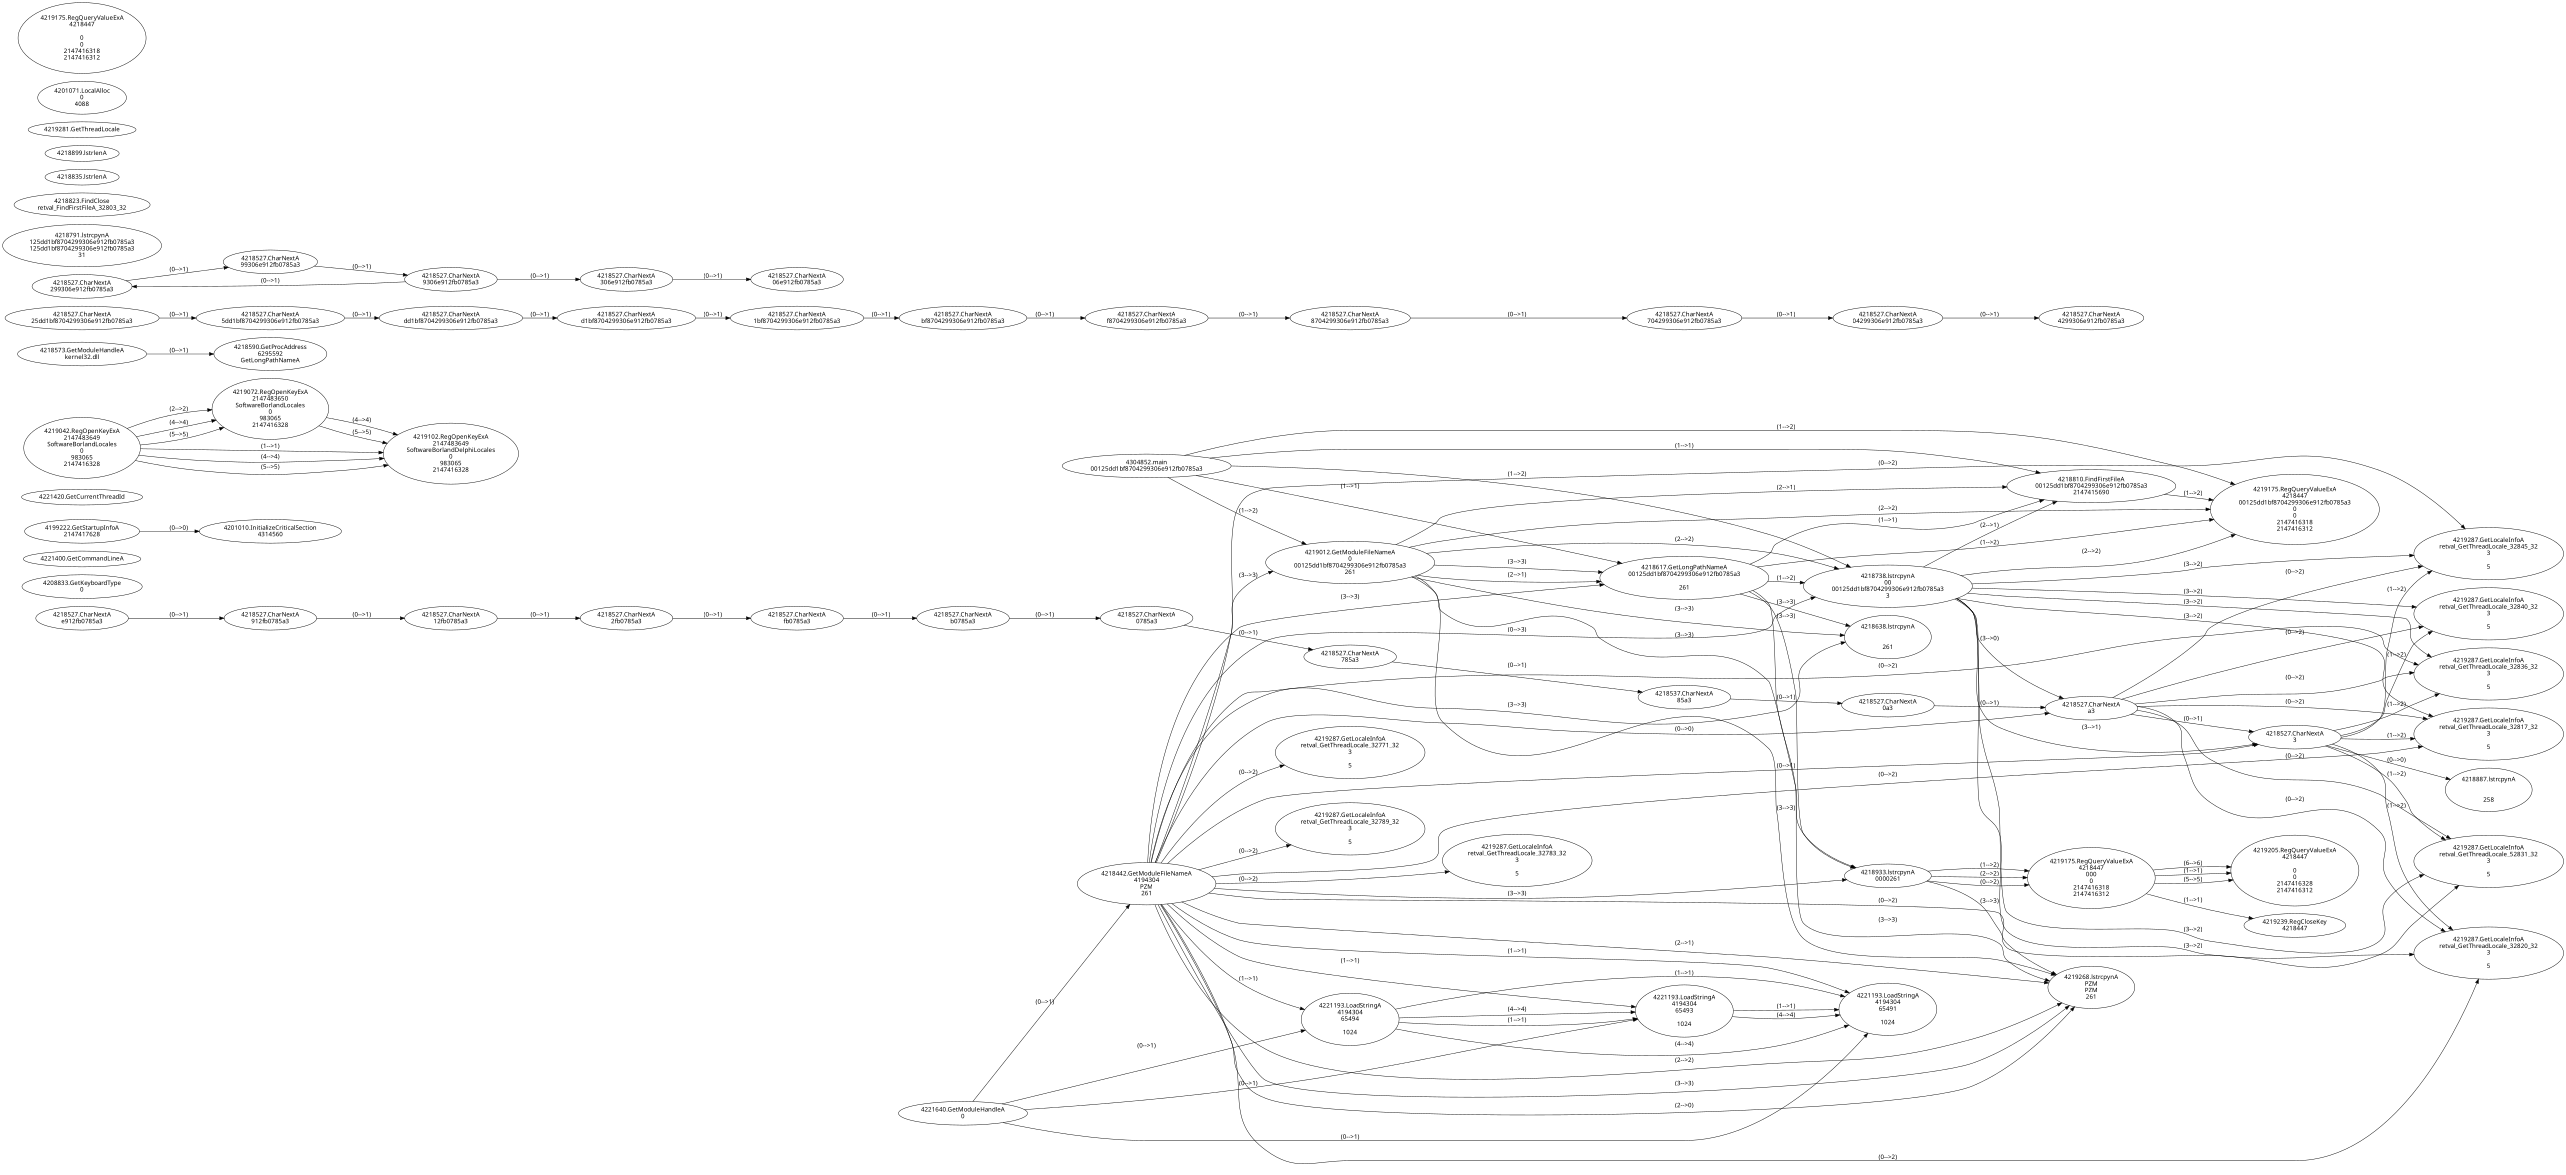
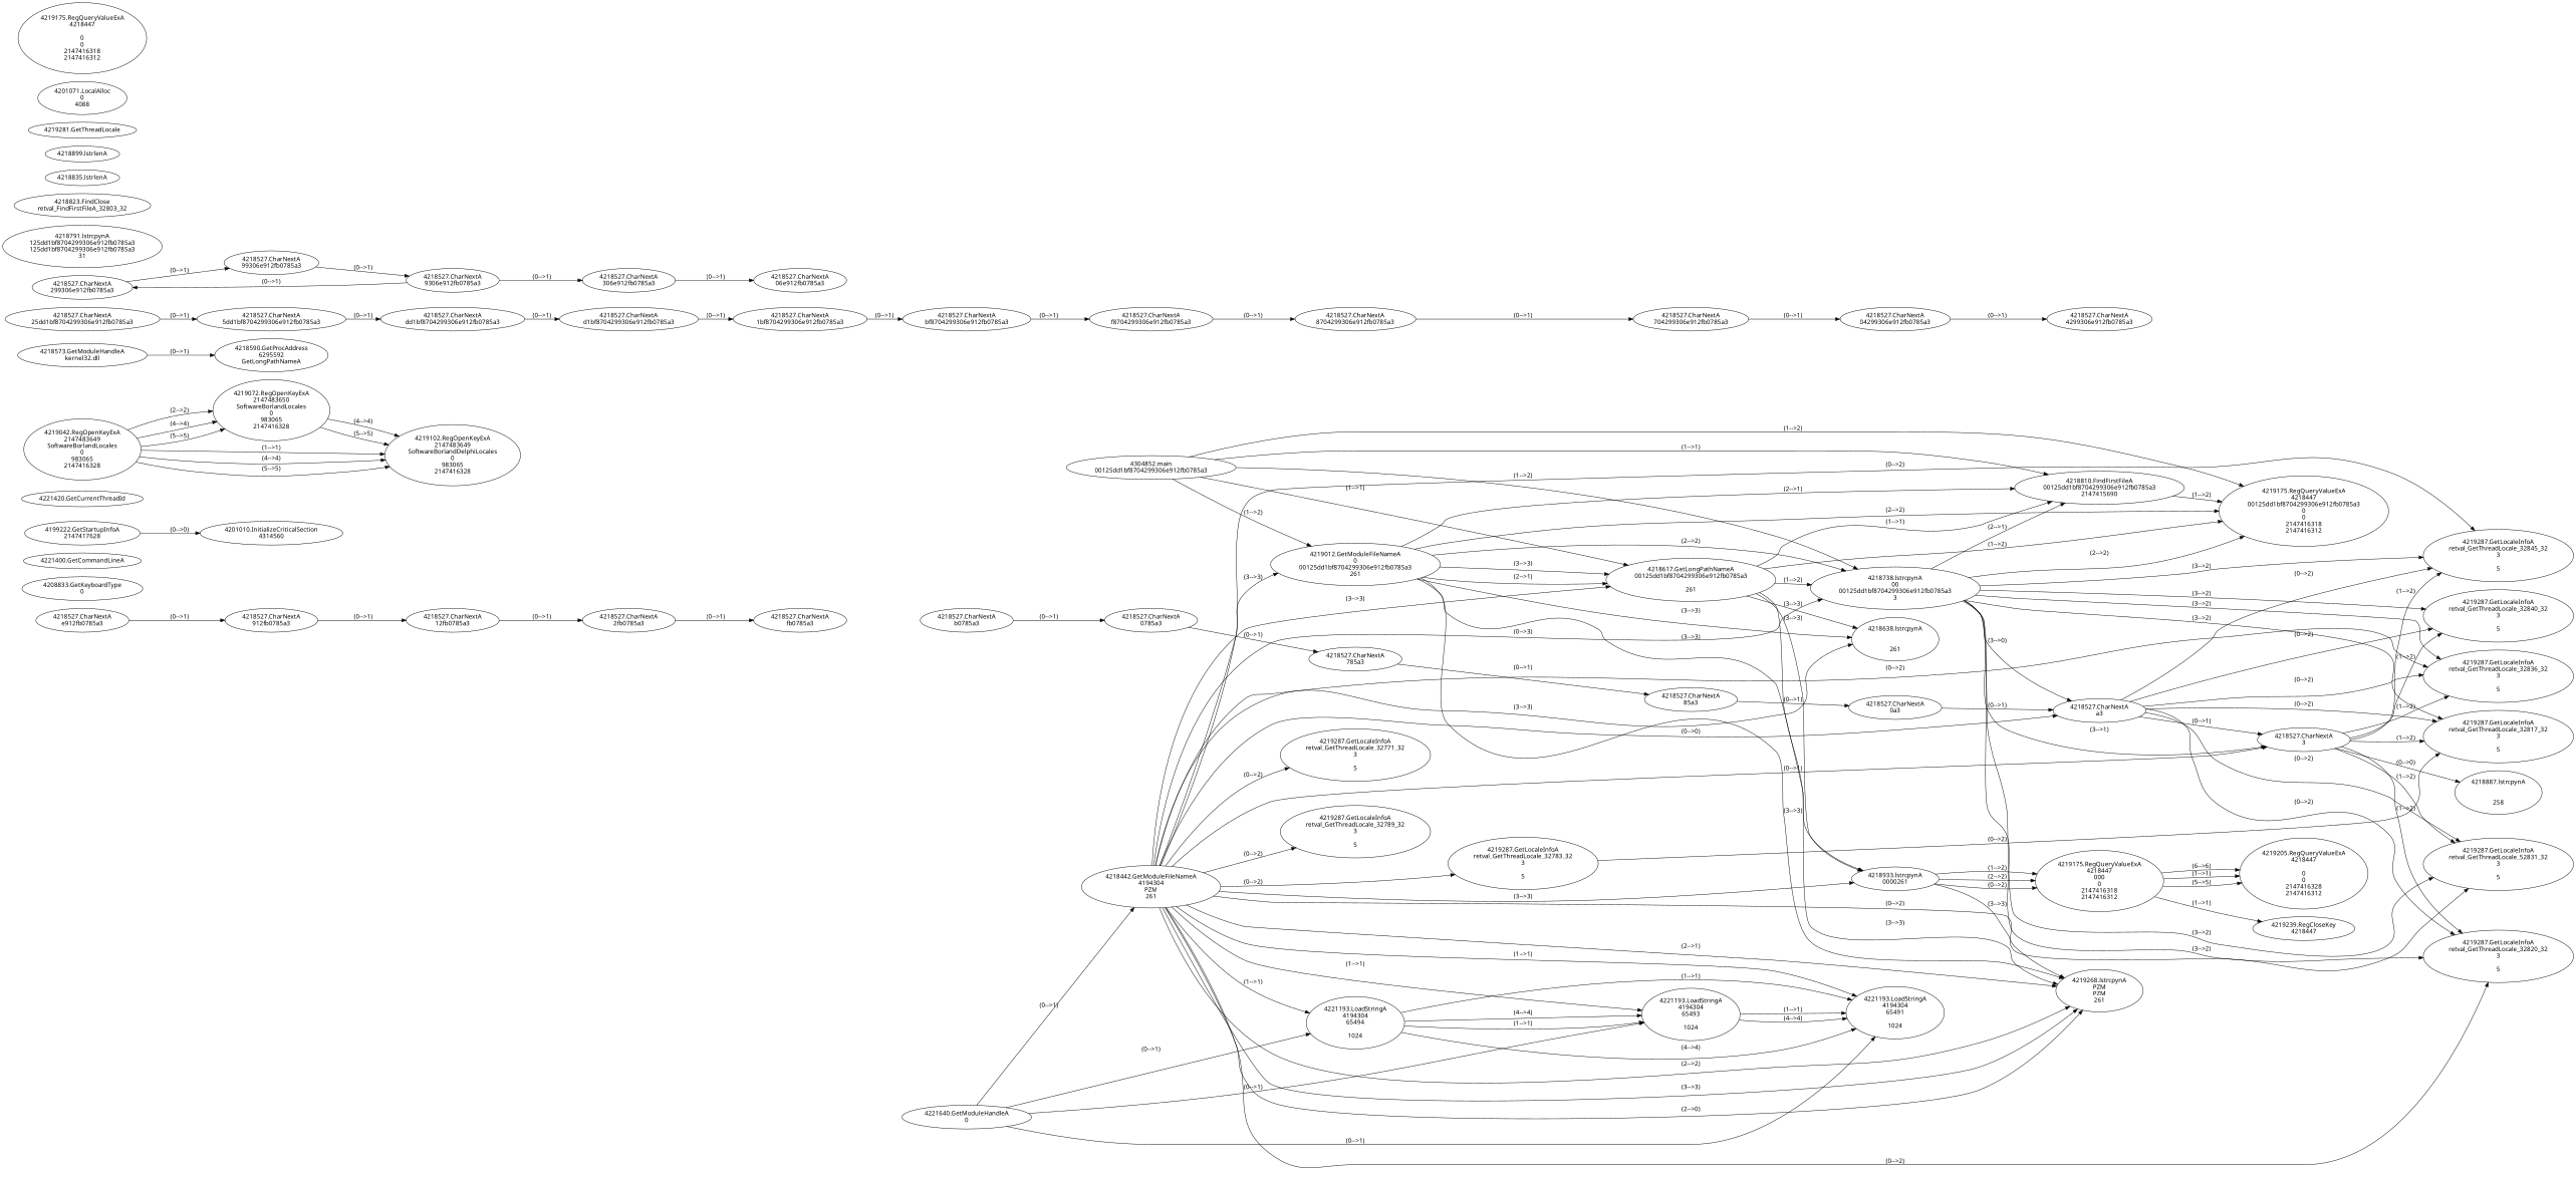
  digraph {
    fontname="Noto Sans"
    rankdir=LR
    node [fontname="Noto Sans"]
    edge [fontname="Noto Sans"]
    n1 [label="4304852.main\n00125dd1bf8704299306e912fb0785a3"]
    n2 [label="4219012.GetModuleFileNameA\n0\n00125dd1bf8704299306e912fb0785a3\n261"]
    n3 [label="4218617.GetLongPathNameA\n00125dd1bf8704299306e912fb0785a3\n\n261"]
    n4 [label="4218738.lstrcpynA\n00\n00125dd1bf8704299306e912fb0785a3\n3"]
    n5 [label="4218810.FindFirstFileA\n00125dd1bf8704299306e912fb0785a3\n2147415690"]
    n6 [label="4219175.RegQueryValueExA\n4218447\n00125dd1bf8704299306e912fb0785a3\n0\n0\n2147416318\n2147416312"]
    n7 [label="4218933.lstrcpynA\n0000261"]
    n8 [label="4219268.lstrcpynA\nPZM\nPZM\n261"]
    n9 [label="4218638.lstrcpynA\n\n\n261"]
    n10 [label="4218527.CharNextA\na3"]
    n11 [label="4218527.CharNextA\n3"]
    n12 [label="4219287.GetLocaleInfoA\nretval_GetThreadLocale_32817_32\n3\n\n5"]
    n13 [label="4219287.GetLocaleInfoA\nretval_GetThreadLocale_52831_32\n3\n\n5"]
    n14 [label="4219287.GetLocaleInfoA\nretval_GetThreadLocale_32820_32\n3\n\n5"]
    n15 [label="4219287.GetLocaleInfoA\nretval_GetThreadLocale_32840_32\n3\n\n5"]
    n16 [label="4219287.GetLocaleInfoA\nretval_GetThreadLocale_32845_32\n3\n\n5"]
    n17 [label="4219287.GetLocaleInfoA\nretval_GetThreadLocale_32836_32\n3\n\n5"]
    n18 [label="4221640.GetModuleHandleA\n0"]
    n19 [label="4218442.GetModuleFileNameA\n4194304\nPZM\n261"]
    n20 [label="4221193.LoadStringA\n4194304\n65494\n\n1024"]
    n21 [label="4221193.LoadStringA\n4194304\n65493\n\n1024"]
    n22 [label="4221193.LoadStringA\n4194304\n65491\n\n1024"]
    n23 [label="4219287.GetLocaleInfoA\nretval_GetThreadLocale_32771_32\n3\n\n5"]
    n24 [label="4219287.GetLocaleInfoA\nretval_GetThreadLocale_32783_32\n3\n\n5"]
    n25 [label="4219287.GetLocaleInfoA\nretval_GetThreadLocale_32789_32\n3\n\n5"]
    n26 [label="4208833.GetKeyboardType\n0"]
    n27 [label="4221400.GetCommandLineA\n"]
    n28 [label="4199222.GetStartupInfoA\n2147417628"]
    n29 [label="4201010.InitializeCriticalSection\n4314560"]
    n30 [label="4221420.GetCurrentThreadId\n"]
    n31 [label="4218887.lstrcpynA\n\n\n258"]
    n32 [label="4219175.RegQueryValueExA\n4218447\n000\n0\n2147416318\n2147416312"]
    n33 [label="4219042.RegOpenKeyExA\n2147483649\nSoftware\Borland\Locales\n0\n983065\n2147416328"]
    n34 [label="4219072.RegOpenKeyExA\n2147483650\nSoftware\Borland\Locales\n0\n983065\n2147416328"]
    n35 [label="4219102.RegOpenKeyExA\n2147483649\nSoftware\Borland\Delphi\Locales\n0\n983065\n2147416328"]
    n36 [label="4218573.GetModuleHandleA\nkernel32.dll"]
    n37 [label="4218590.GetProcAddress\n6295592\nGetLongPathNameA"]
    n38 [label="4218527.CharNextA\n25dd1bf8704299306e912fb0785a3"]
    n39 [label="4218527.CharNextA\n5dd1bf8704299306e912fb0785a3"]
    n40 [label="4218527.CharNextA\ndd1bf8704299306e912fb0785a3"]
    n41 [label="4218527.CharNextA\nd1bf8704299306e912fb0785a3"]
    n42 [label="4218527.CharNextA\n1bf8704299306e912fb0785a3"]
    n43 [label="4218527.CharNextA\nbf8704299306e912fb0785a3"]
    n44 [label="4218527.CharNextA\nf8704299306e912fb0785a3"]
    n45 [label="4218527.CharNextA\n8704299306e912fb0785a3"]
    n46 [label="4218527.CharNextA\n704299306e912fb0785a3"]
    n47 [label="4218527.CharNextA\n04299306e912fb0785a3"]
    n48 [label="4218527.CharNextA\n4299306e912fb0785a3"]
    n49 [label="4218527.CharNextA\n299306e912fb0785a3"]
    n50 [label="4218527.CharNextA\n99306e912fb0785a3"]
    n51 [label="4218527.CharNextA\n9306e912fb0785a3"]
    n52 [label="4218527.CharNextA\n306e912fb0785a3"]
    n53 [label="4218527.CharNextA\n06e912fb0785a3"]
    n54 [label="4218527.CharNextA\ne912fb0785a3"]
    n55 [label="4218527.CharNextA\n912fb0785a3"]
    n56 [label="4218527.CharNextA\n12fb0785a3"]
    n57 [label="4218527.CharNextA\n2fb0785a3"]
    n58 [label="4218527.CharNextA\nfb0785a3"]
    n59 [label="4218527.CharNextA\nb0785a3"]
    n60 [label="4218527.CharNextA\n0785a3"]
    n61 [label="4218527.CharNextA\n785a3"]
-   n62 [label="4218537.CharNextA\n85a3"]
+   n62 [label="4218527.CharNextA\n85a3"]
    n63 [label="4218527.CharNextA\n0a3"]
    n64 [label="4218791.lstrcpynA\n125dd1bf8704299306e912fb0785a3\n125dd1bf8704299306e912fb0785a3\n31"]
    n65 [label="4218823.FindClose\nretval_FindFirstFileA_32803_32"]
    n66 [label="4218835.lstrlenA\n"]
    n67 [label="4218899.lstrlenA\n"]
    n68 [label="4219239.RegCloseKey\n4218447"]
    n69 [label="4219205.RegQueryValueExA\n4218447\n\n0\n0\n2147416328\n2147416312"]
    n70 [label="4219281.GetThreadLocale\n"]
    n71 [label="4201071.LocalAlloc\n0\n4088"]
    n72 [label="4219175.RegQueryValueExA\n4218447\n\n0\n0\n2147416318\n2147416312"]
    n1 -> n2 [label="(1-->2)"]
    n1 -> n3 [label="(1-->1)"]
    n1 -> n4 [label="(1-->2)"]
    n1 -> n5 [label="(1-->1)"]
    n1 -> n6 [label="(1-->2)"]
    n2 -> n3 [label="(2-->1)"]
    n2 -> n3 [label="(3-->3)"]
    n2 -> n4 [label="(2-->2)"]
    n2 -> n5 [label="(2-->1)"]
    n2 -> n6 [label="(2-->2)"]
    n2 -> n7 [label="(3-->3)"]
    n2 -> n8 [label="(3-->3)"]
    n2 -> n9 [label="(3-->3)"]
    n3 -> n4 [label="(1-->2)"]
    n3 -> n5 [label="(1-->1)"]
    n3 -> n6 [label="(1-->2)"]
    n3 -> n7 [label="(3-->3)"]
    n3 -> n8 [label="(3-->3)"]
    n3 -> n9 [label="(3-->3)"]
    n4 -> n5 [label="(2-->1)"]
    n4 -> n6 [label="(2-->2)"]
    n4 -> n10 [label="(3-->0)"]
    n4 -> n11 [label="(3-->1)"]
    n4 -> n12 [label="(3-->2)"]
    n4 -> n13 [label="(3-->2)"]
    n4 -> n14 [label="(3-->2)"]
    n4 -> n15 [label="(3-->2)"]
    n4 -> n16 [label="(3-->2)"]
    n4 -> n17 [label="(3-->2)"]
    n5 -> n6 [label="(1-->2)"]
    n7 -> n8 [label="(3-->3)"]
    n7 -> n32 [label="(1-->2)"]
    n7 -> n32 [label="(2-->2)"]
    n7 -> n32 [label="(0-->2)"]
    n10 -> n11 [label="(0-->1)"]
    n10 -> n12 [label="(0-->2)"]
    n10 -> n13 [label="(0-->2)"]
    n10 -> n14 [label="(0-->2)"]
    n10 -> n15 [label="(0-->2)"]
    n10 -> n16 [label="(0-->2)"]
    n10 -> n17 [label="(0-->2)"]
    n11 -> n12 [label="(1-->2)"]
    n11 -> n13 [label="(1-->2)"]
    n11 -> n14 [label="(1-->2)"]
    n11 -> n15 [label="(1-->2)"]
    n11 -> n16 [label="(1-->2)"]
    n11 -> n17 [label="(1-->2)"]
    n11 -> n31 [label="(0-->0)"]
    n18 -> n19 [label="(0-->1)"]
    n18 -> n20 [label="(0-->1)"]
    n18 -> n21 [label="(0-->1)"]
    n18 -> n22 [label="(0-->1)"]
    n19 -> n2 [label="(3-->3)"]
    n19 -> n3 [label="(3-->3)"]
    n19 -> n4 [label="(0-->3)"]
    n19 -> n7 [label="(3-->3)"]
    n19 -> n8 [label="(2-->1)"]
    n19 -> n8 [label="(2-->2)"]
    n19 -> n8 [label="(3-->3)"]
    n19 -> n8 [label="(2-->0)"]
    n19 -> n9 [label="(3-->3)"]
    n19 -> n10 [label="(0-->0)"]
    n19 -> n11 [label="(0-->1)"]
-   n19 -> n12 [label="(0-->2)"]
+   n24 -> n12 [label="(0-->2)"]
    n19 -> n13 [label="(0-->2)"]
    n19 -> n14 [label="(0-->2)"]
    n19 -> n16 [label="(0-->2)"]
    n19 -> n17 [label="(0-->2)"]
    n19 -> n20 [label="(1-->1)"]
    n19 -> n21 [label="(1-->1)"]
    n19 -> n22 [label="(1-->1)"]
    n19 -> n23 [label="(0-->2)"]
    n19 -> n24 [label="(0-->2)"]
    n19 -> n25 [label="(0-->2)"]
    n20 -> n21 [label="(1-->1)"]
    n20 -> n21 [label="(4-->4)"]
    n20 -> n22 [label="(1-->1)"]
    n20 -> n22 [label="(4-->4)"]
    n21 -> n22 [label="(1-->1)"]
    n21 -> n22 [label="(4-->4)"]
    n28 -> n29 [label="(0-->0)"]
    n32 -> n68 [label="(1-->1)"]
    n32 -> n69 [label="(1-->1)"]
    n32 -> n69 [label="(5-->5)"]
    n32 -> n69 [label="(6-->6)"]
    n33 -> n34 [label="(2-->2)"]
    n33 -> n34 [label="(4-->4)"]
    n33 -> n34 [label="(5-->5)"]
    n33 -> n35 [label="(1-->1)"]
    n33 -> n35 [label="(4-->4)"]
    n33 -> n35 [label="(5-->5)"]
    n34 -> n35 [label="(4-->4)"]
    n34 -> n35 [label="(5-->5)"]
    n36 -> n37 [label="(0-->1)"]
    n38 -> n39 [label="(0-->1)"]
    n39 -> n40 [label="(0-->1)"]
    n40 -> n41 [label="(0-->1)"]
    n41 -> n42 [label="(0-->1)"]
    n42 -> n43 [label="(0-->1)"]
    n43 -> n44 [label="(0-->1)"]
    n44 -> n45 [label="(0-->1)"]
    n45 -> n46 [label="(0-->1)"]
    n46 -> n47 [label="(0-->1)"]
    n47 -> n48 [label="(0-->1)"]
    n49 -> n50 [label="(0-->1)"]
    n50 -> n51 [label="(0-->1)"]
    n51 -> n49 [label="(0-->1)"]
    n51 -> n52 [label="(0-->1)"]
    n52 -> n53 [label="(0-->1)"]
    n54 -> n55 [label="(0-->1)"]
    n55 -> n56 [label="(0-->1)"]
    n56 -> n57 [label="(0-->1)"]
    n57 -> n58 [label="(0-->1)"]
-   n58 -> n59 [label="(0-->1)"]
    n59 -> n60 [label="(0-->1)"]
    n60 -> n61 [label="(0-->1)"]
    n61 -> n62 [label="(0-->1)"]
    n62 -> n63 [label="(0-->1)"]
    n63 -> n10 [label="(0-->1)"]
  }
